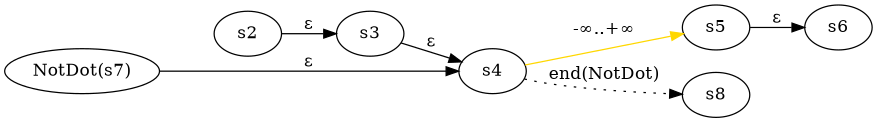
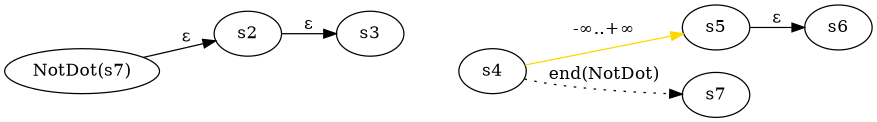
  digraph {
    rankdir=LR
    n1 [label="NotDot(s7)"]
    s2
    s3
    s4
    s5
-   s7 [label=s8]
+   s7
    s6
-   n1 -> s4 [label="ε"]
+   n1 -> s2 [label="ε"]
    s2 -> s3 [label="ε"]
-   s3 -> s4 [label="ε"]
    s4 -> s5 [color=gold label="-∞..+∞"]
    s4 -> s7 [label="end(NotDot)" style=dotted]
    s5 -> s6 [label="ε"]
  }
